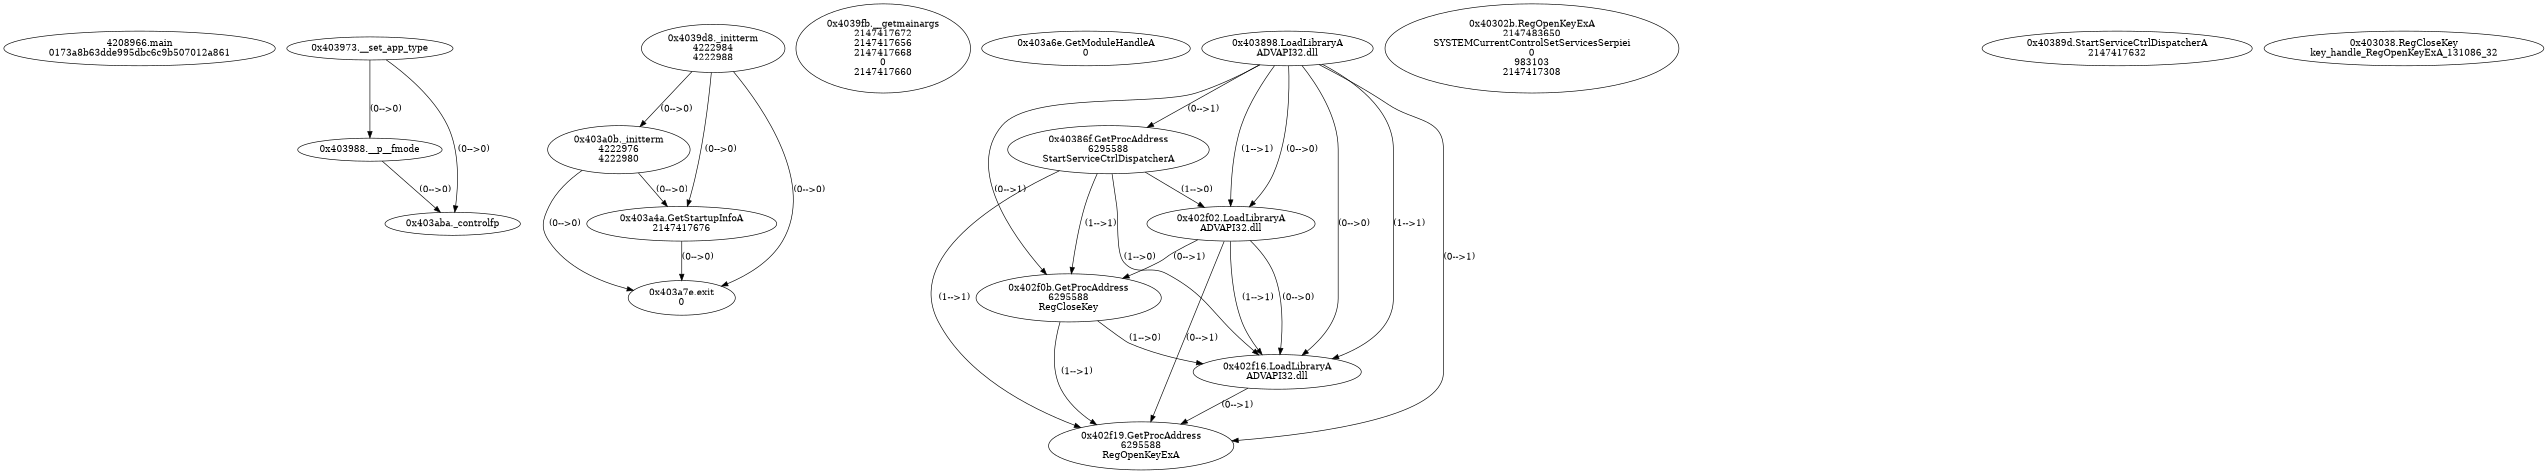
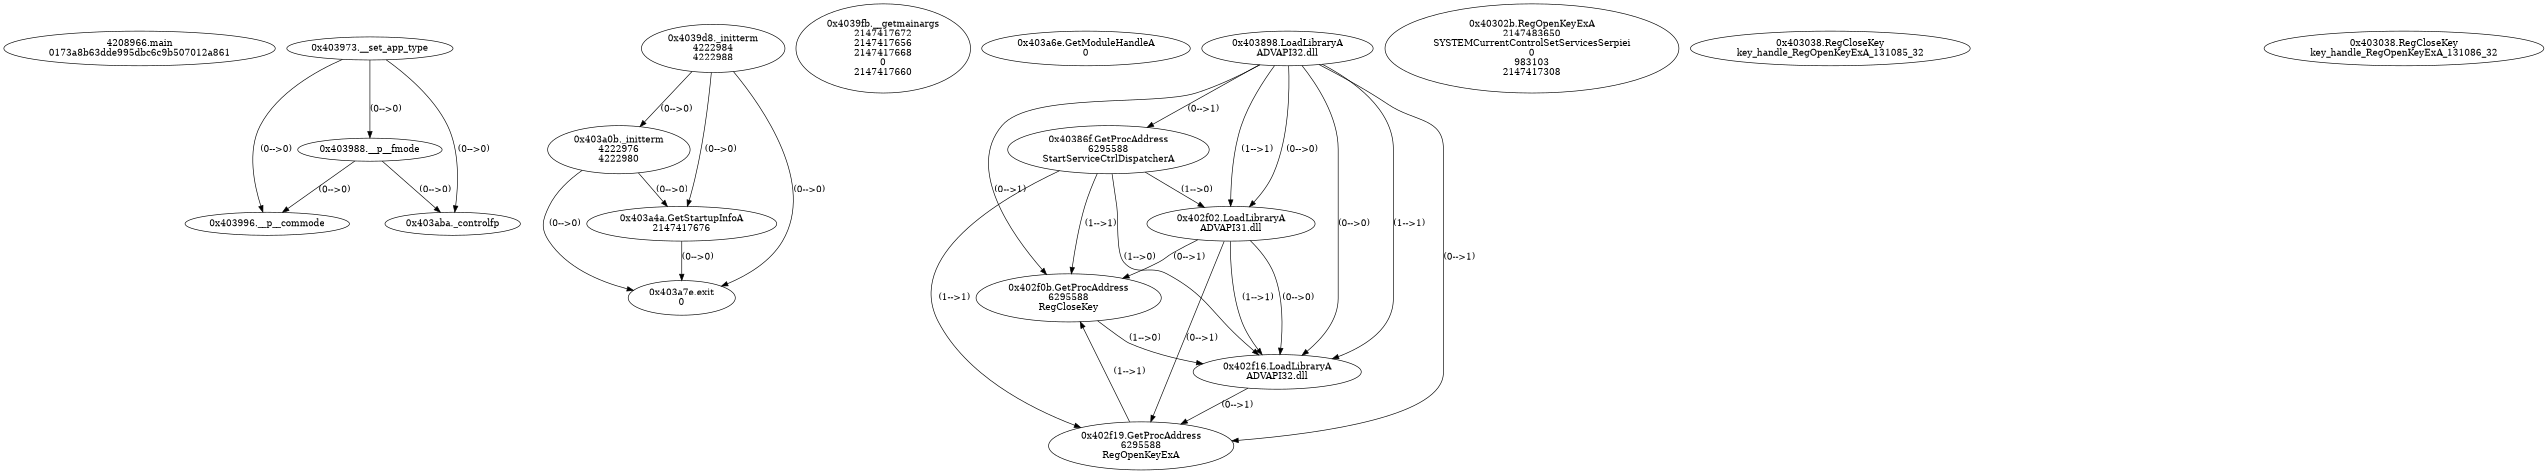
  digraph {
    n1 [label="4208966.main\n0173a8b63dde995dbc6c9b507012a861"]
    n2 [label="0x403973.__set_app_type\n"]
    n3 [label="0x403988.__p__fmode\n"]
+   n4 [label="0x403996.__p__commode\n"]
    n5 [label="0x403aba._controlfp\n"]
    n6 [label="0x4039d8._initterm\n4222984\n4222988"]
    n7 [label="0x403a0b._initterm\n4222976\n4222980"]
    n8 [label="0x403a4a.GetStartupInfoA\n2147417676"]
    n9 [label="0x403a7e.exit\n0"]
    n10 [label="0x4039fb.__getmainargs\n2147417672\n2147417656\n2147417668\n0\n2147417660"]
    n11 [label="0x403a6e.GetModuleHandleA\n0"]
    n12 [label="0x403898.LoadLibraryA\nADVAPI32.dll"]
    n13 [label="0x40386f.GetProcAddress\n6295588\nStartServiceCtrlDispatcherA"]
-   n14 [label="0x402f02.LoadLibraryA\nADVAPI32.dll"]
+   n14 [label="0x402f02.LoadLibraryA\nADVAPI31.dll"]
    n15 [label="0x402f0b.GetProcAddress\n6295588\nRegCloseKey"]
    n16 [label="0x402f16.LoadLibraryA\nADVAPI32.dll"]
    n17 [label="0x402f19.GetProcAddress\n6295588\nRegOpenKeyExA"]
    n18 [label="0x40302b.RegOpenKeyExA\n2147483650\nSYSTEM\CurrentControlSet\Services\Serpiei\n0\n983103\n2147417308"]
-   n20 [label="0x40389d.StartServiceCtrlDispatcherA\n2147417632"]
+   n19 [label="0x403038.RegCloseKey\nkey_handle_RegOpenKeyExA_131085_32"]
    n21 [label="0x403038.RegCloseKey\nkey_handle_RegOpenKeyExA_131086_32"]
    n2 -> n3 [label="(0-->0)"]
+   n2 -> n4 [label="(0-->0)"]
    n2 -> n5 [label="(0-->0)"]
+   n3 -> n4 [label="(0-->0)"]
    n3 -> n5 [label="(0-->0)"]
    n6 -> n7 [label="(0-->0)"]
    n6 -> n8 [label="(0-->0)"]
    n6 -> n9 [label="(0-->0)"]
    n7 -> n8 [label="(0-->0)"]
    n7 -> n9 [label="(0-->0)"]
    n8 -> n9 [label="(0-->0)"]
    n12 -> n13 [label="(0-->1)"]
    n12 -> n14 [label="(1-->1)"]
    n12 -> n14 [label="(0-->0)"]
    n12 -> n15 [label="(0-->1)"]
    n12 -> n16 [label="(1-->1)"]
    n12 -> n16 [label="(0-->0)"]
    n12 -> n17 [label="(0-->1)"]
    n13 -> n14 [label="(1-->0)"]
    n13 -> n15 [label="(1-->1)"]
    n13 -> n16 [label="(1-->0)"]
    n13 -> n17 [label="(1-->1)"]
    n14 -> n15 [label="(0-->1)"]
    n14 -> n16 [label="(1-->1)"]
    n14 -> n16 [label="(0-->0)"]
    n14 -> n17 [label="(0-->1)"]
    n15 -> n16 [label="(1-->0)"]
-   n15 -> n17 [label="(1-->1)"]
+   n17 -> n15 [label="(1-->1)"]
    n16 -> n17 [label="(0-->1)"]
  }
